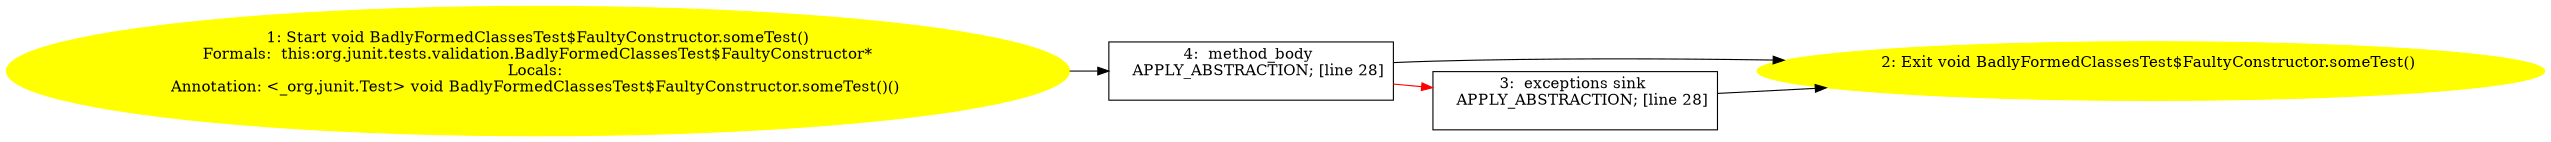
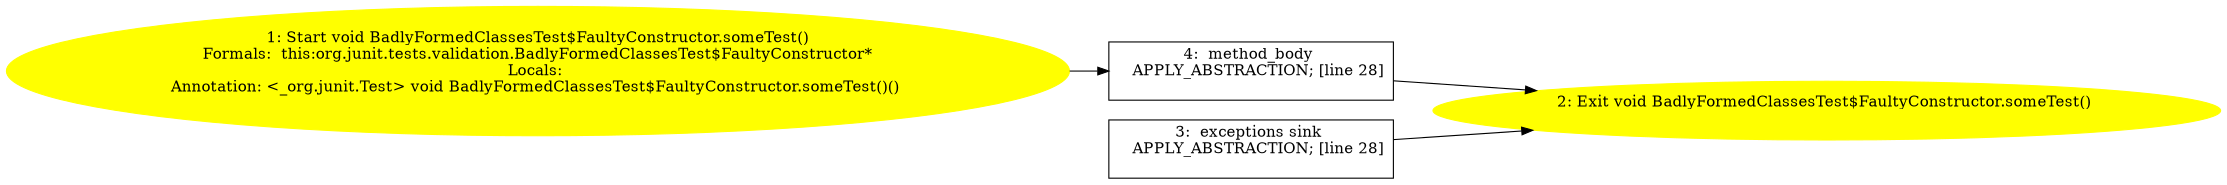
  digraph {
    rankdir=LR
    n1 [color=yellow label="1: Start void BadlyFormedClassesTest$FaultyConstructor.someTest()\nFormals:  this:org.junit.tests.validation.BadlyFormedClassesTest$FaultyConstructor*\nLocals: \nAnnotation: <_org.junit.Test> void BadlyFormedClassesTest$FaultyConstructor.someTest()() \n  " style=filled]
    n2 [label="4:  method_body \n   APPLY_ABSTRACTION; [line 28]\n " shape=box]
    n3 [color=yellow label="2: Exit void BadlyFormedClassesTest$FaultyConstructor.someTest() \n  " style=filled]
    n4 [label="3:  exceptions sink \n   APPLY_ABSTRACTION; [line 28]\n " shape=box]
    n1 -> n2
    n2 -> n3
-   n2 -> n4 [color=red]
    n4 -> n3
  }
